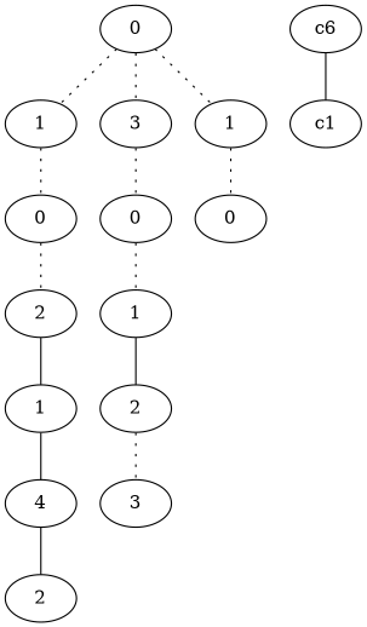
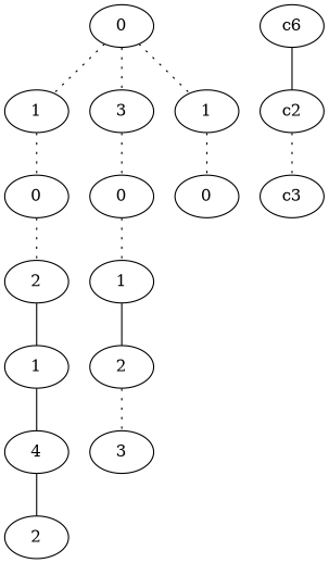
  graph {
    edge [style=dotted]
    n1 [label=0]
    n2 [label=1]
    n3 [label=3]
    n4 [label=1]
    n5 [label=0]
    n6 [label=0]
    n7 [label=0]
    n8 [label=2]
    n9 [label=1]
    n10 [label=4]
    n11 [label=2]
    n12 [label=1]
    n13 [label=2]
    n14 [label=3]
    n15 [label=c6]
-   c2 [label=c1]
+   c2
+   c3
    n1 -- n2
    n1 -- n3
    n1 -- n4
    n2 -- n5
    n3 -- n6
    n4 -- n7
    n5 -- n8
    n6 -- n12
    n8 -- n9 [style=""]
    n9 -- n10 [style=""]
    n10 -- n11 [style=""]
    n12 -- n13 [style=""]
    n13 -- n14
    n15 -- c2 [style=""]
+   c2 -- c3
  }
